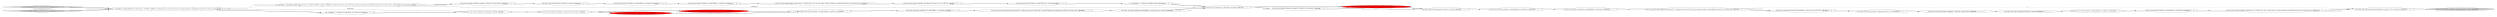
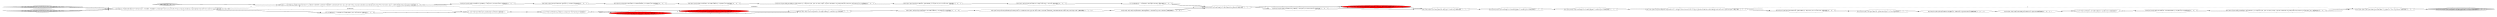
  digraph {
    rankdir=LR
    fontname="JetBrains Mono"
    node [fillcolor=white shape=ellipse style=filled fontname="JetBrains Mono"]
    edge [style=bold fontname="JetBrains Mono"]
    n1 [label="Assertions.assertThat(userMemento.streamRoleNames()).anyMatch(null)@@@22@@@['0', '0', '1']"]
    n2 [label="Assertions.assertThat(userMemento.streamRoleNames()).anyMatch(null)@@@23@@@['0', '0', '1']"]
    n3 [fillcolor=lightgray label="user_and_roles_and_avatarUrl_preserved_and_real_name_set['0', '1', '0']" shape=diamond]
    n4 [label="val userMemento = UserMemento.ofNameAndRoleNames(\"fredflintstone\",\"CAVEMAN\",\"HUSBAND\").withAvatarUrl(new java.net.URL(\"https://upload.wikimedia.org/wikipedia/en/a/ad/Fred_Flintstone.png\"))@@@3@@@['1', '1', '0']"]
    n5 [label="Assertions.assertThat(userMemento.getRealName()).isEqualTo(\"Fred Flintstone\")@@@25@@@['0', '0', '1']"]
    n6 [fillcolor=lightgray label="Assertions.assertThat(userMemento.isImpersonating()).isFalse()@@@26@@@['0', '0', '1']"]
    n7 [label="Assertions.assertThat(userMemento2.getName()).isEqualTo(\"fredflintstone\")@@@6@@@['1', '1', '0']"]
    n8 [fillcolor=red label="Assertions.assertThat(userMemento2.getRoles().size()).isEqualTo(2)@@@7@@@['0', '1', '0']"]
    n9 [fillcolor=red label="Assertions.assertThat(userMemento2.getRoles()).hasSize(2)@@@7@@@['1', '0', '0']"]
    n10 [fillcolor=red label="Assertions.assertThat(userMemento.getRoles().size()).isEqualTo(2)@@@13@@@['0', '1', '0']"]
    n11 [label="Assertions.assertThat(userMemento2.getRoles()).hasSize(2)@@@14@@@['1', '1', '1']"]
    n12 [label="Assertions.assertThat(userMemento2.streamRoleNames()).anyMatch(null)@@@15@@@['1', '1', '1']"]
    n13 [label="Assertions.assertThat(userMemento2.streamRoleNames()).anyMatch(null)@@@16@@@['1', '1', '1']"]
    n14 [label="Assertions.assertThat(userMemento2.getAvatarUrl()).isEqualTo(new java.net.URL(\"https://upload.wikimedia.org/wikipedia/en/a/ad/Fred_Flintstone.png\"))@@@17@@@['1', '1', '1']"]
    n15 [label="Assertions.assertThat(userMemento2.getRealName()).isEqualTo(\"Fred Flintstone\")@@@18@@@['0', '0', '1']"]
    n16 [label="Assertions.assertThat(userMemento2.getAvatarUrl()).isEqualTo(new java.net.URL(\"https://upload.wikimedia.org/wikipedia/en/a/ad/Fred_Flintstone.png\"))@@@10@@@['1', '1', '0']"]
    n17 [label="Assertions.assertThat(userMemento2.getRealName()).isEqualTo(\"Fred Flintstone\")@@@11@@@['1', '1', '0']"]
    n18 [label="Assertions.assertThat(userMemento.streamRoleNames()).anyMatch(null)@@@7@@@['0', '0', '1']"]
    n19 [label="Assertions.assertThat(userMemento.getAvatarUrl()).isEqualTo(new java.net.URL(\"https://upload.wikimedia.org/wikipedia/en/a/ad/Fred_Flintstone.png\"))@@@8@@@['0', '0', '1']"]
    n20 [label="val userMemento = UserMemento.ofName(\"fredflintstone\").withRole(\"CAVEMAN\").withRole(\"HUSBAND\").withAvatarUrl(new java.net.URL(\"https://upload.wikimedia.org/wikipedia/en/a/ad/Fred_Flintstone.png\")).withRealName(\"Fred Flintstone\")@@@3@@@['0', '0', '1']"]
    n21 [label="Assertions.assertThat(userMemento.getName()).isEqualTo(\"fredflintstone\")@@@4@@@['0', '0', '1']"]
    n22 [label="Assertions.assertThat(userMemento2).isNotSameAs(userMemento)@@@12@@@['1', '1', '1']"]
    n23 [label="Assertions.assertThat(userMemento.streamRoleNames()).anyMatch(null)@@@6@@@['0', '0', '1']"]
    n24 [label="Assertions.assertThat(userMemento.getRealName()).isEqualTo(\"Fred Flintstone\")@@@9@@@['0', '0', '1']"]
    n25 [fillcolor=lightgray label="user_and_roles_and_avatarUrl_preserved_and_real_name_set['1', '0', '0']" shape=diamond]
    n26 [label="Assertions.assertThat(userMemento2).isNotSameAs(userMemento)@@@5@@@['1', '1', '0']"]
    n27 [label="Assertions.assertThat(userMemento2.streamRoleNames()).anyMatch(null)@@@9@@@['1', '1', '0']"]
+   n28 [fillcolor=lightgray label="happy_case['0', '0', '1']" shape=diamond]
    n29 [label="Assertions.assertThat(userMemento2.getName()).isEqualTo(\"fredflintstone\")@@@13@@@['1', '0', '1']"]
    n30 [label="Assertions.assertThat(userMemento2.isImpersonating()).isTrue()@@@19@@@['0', '0', '1']"]
    n31 [label="Assertions.assertThat(userMemento.getName()).isEqualTo(\"fredflintstone\")@@@20@@@['0', '0', '1']"]
    n32 [label="Assertions.assertThat(userMemento.getRoles()).hasSize(2)@@@21@@@['0', '0', '1']"]
    n33 [label="Assertions.assertThat(userMemento.isImpersonating()).isFalse()@@@10@@@['0', '0', '1']"]
    n34 [label="val userMemento2 = userMemento.withImpersonating()@@@11@@@['0', '0', '1']"]
    n35 [label="Assertions.assertThat(userMemento2.streamRoleNames()).anyMatch(null)@@@8@@@['1', '1', '0']"]
    n36 [label="Assertions.assertThat(userMemento.getRoles()).hasSize(2)@@@5@@@['0', '0', '1']"]
    n37 [label="Assertions.assertThat(userMemento.getAvatarUrl()).isEqualTo(new java.net.URL(\"https://upload.wikimedia.org/wikipedia/en/a/ad/Fred_Flintstone.png\"))@@@24@@@['0', '0', '1']"]
    n38 [label="val userMemento2 = userMemento.withRealName(\"Fred Flintstone\")@@@4@@@['1', '1', '0']"]
    n1 -> n2
    n2 -> n37
    n3 -> n4
    n4 -> n20 [label=0 style=dashed]
    n4 -> n26 [label=userMemento style=solid]
    n4 -> n38
    n5 -> n6
    n7 -> n8
    n7 -> n9
    n8 -> n35
    n9 -> n8 [label=0 style=dashed]
    n9 -> n35
    n10 -> n11
    n11 -> n12
    n12 -> n13
    n13 -> n14
    n14 -> n5 [label=0 style=dashed]
    n14 -> n15
    n15 -> n30
    n16 -> n17
    n17 -> n22
    n18 -> n19
    n19 -> n24
    n20 -> n21
    n20 -> n22 [label=userMemento style=solid]
    n21 -> n36
    n22 -> n10
    n22 -> n29
    n23 -> n18
    n24 -> n33
    n25 -> n4
    n26 -> n7
    n27 -> n16
+   n28 -> n20
    n29 -> n10 [label=0 style=dashed]
    n29 -> n11
    n30 -> n31
    n31 -> n32
    n32 -> n1
    n33 -> n34
    n34 -> n22
    n35 -> n27
    n36 -> n23
    n37 -> n5
    n38 -> n26
  }
